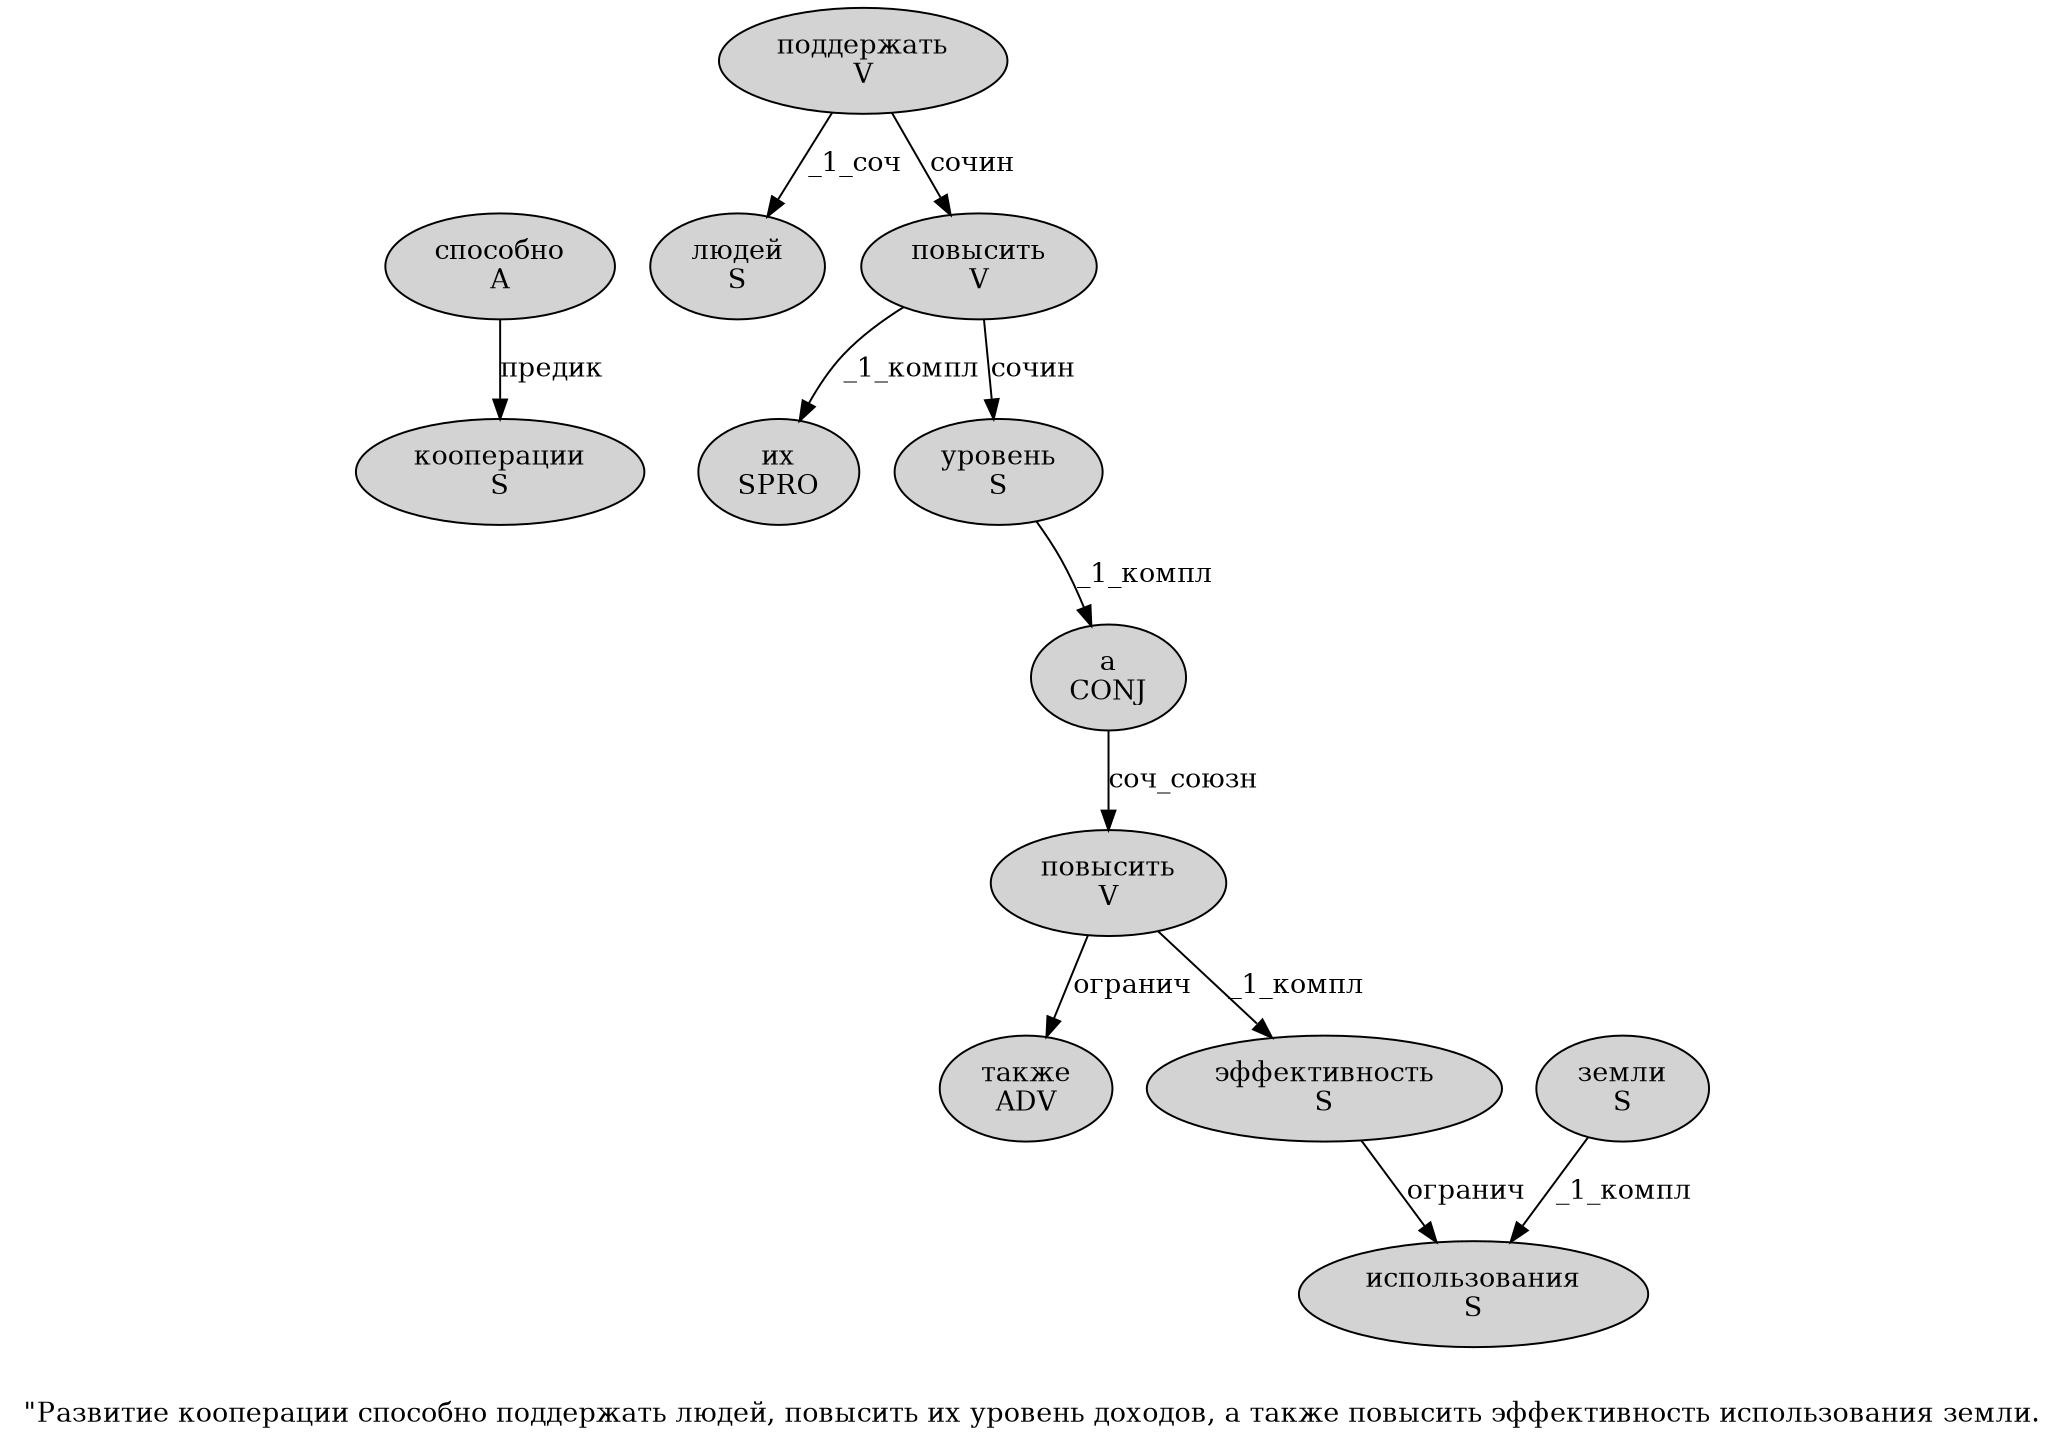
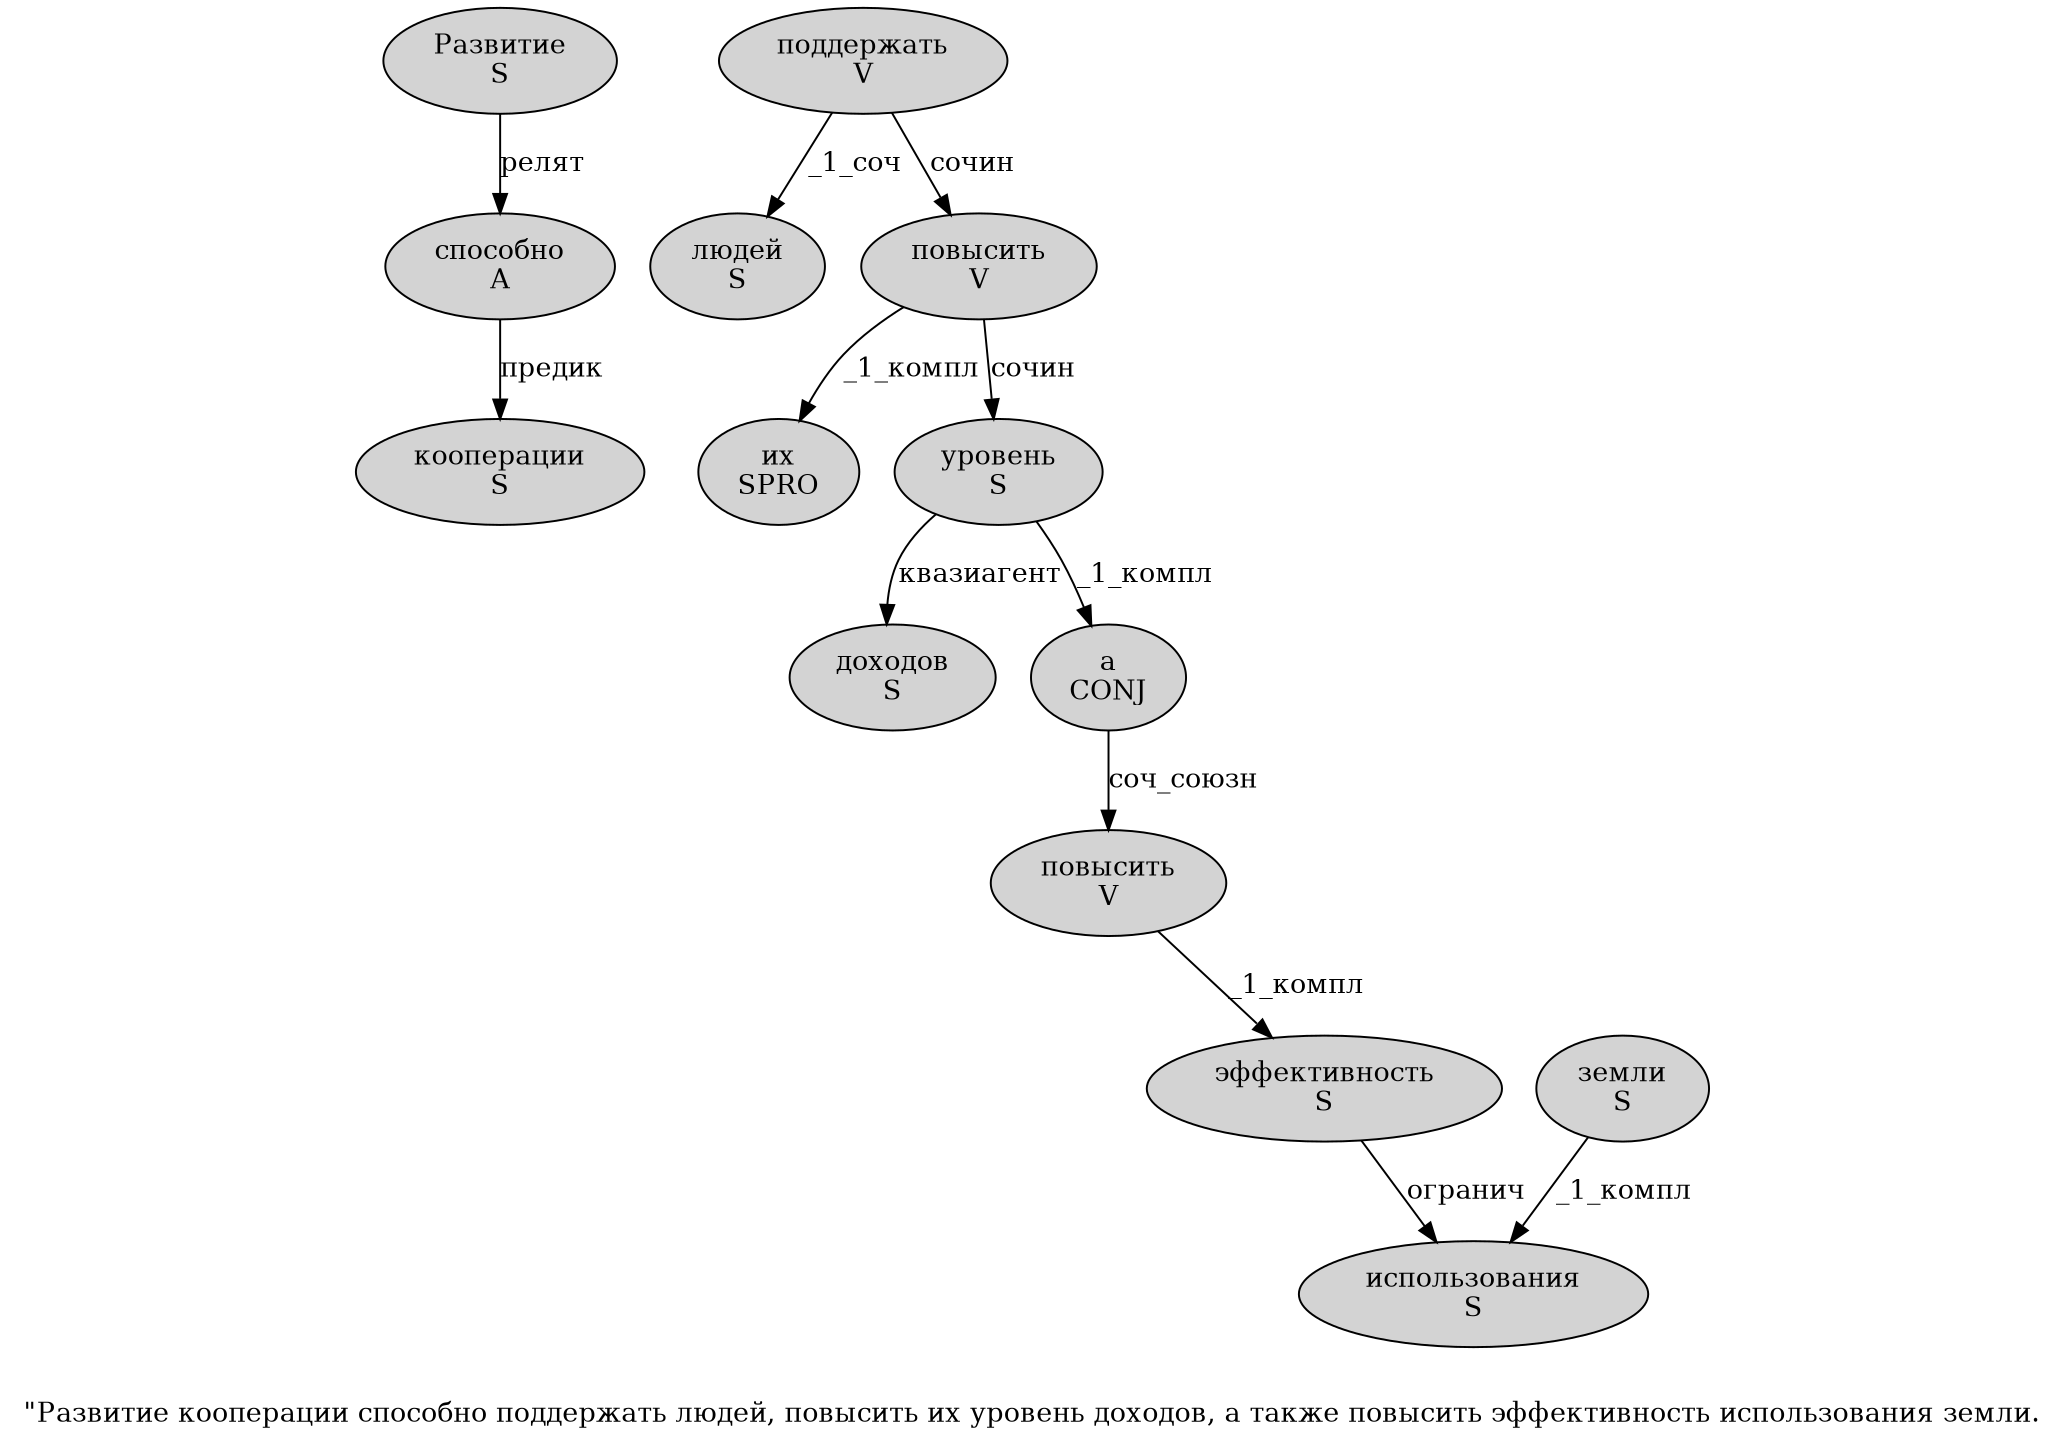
  digraph {
    label="\"Развитие кооперации способно поддержать людей, повысить их уровень доходов, а также повысить эффективность использования земли."
    node [fillcolor=lightgray penwidth=1 shape=ellipse style=filled]
+   n1 [label="Развитие\nS"]
    n2 [label="способно\nA"]
    n3 [label="кооперации\nS"]
    n4 [label="поддержать\nV"]
    n5 [label="людей\nS"]
    n6 [label="повысить\nV"]
    n7 [label="их\nSPRO"]
    n8 [label="уровень\nS"]
+   n9 [label="доходов\nS"]
    n10 [label="а\nCONJ"]
    n11 [label="повысить\nV"]
-   n12 [label="также\nADV"]
    n13 [label="эффективность\nS"]
    n14 [label="использования\nS"]
    n15 [label="земли\nS"]
+   n1 -> n2 [label="релят"]
    n2 -> n3 [label="предик"]
    n4 -> n5 [label="_1_соч"]
    n4 -> n6 [label="сочин"]
    n6 -> n7 [label="_1_компл"]
    n6 -> n8 [label="сочин"]
+   n8 -> n9 [label="квазиагент"]
    n8 -> n10 [label="_1_компл"]
    n10 -> n11 [label="соч_союзн"]
-   n11 -> n12 [label="огранич"]
    n11 -> n13 [label="_1_компл"]
    n13 -> n14 [label="огранич"]
    n15 -> n14 [label="_1_компл"]
  }
